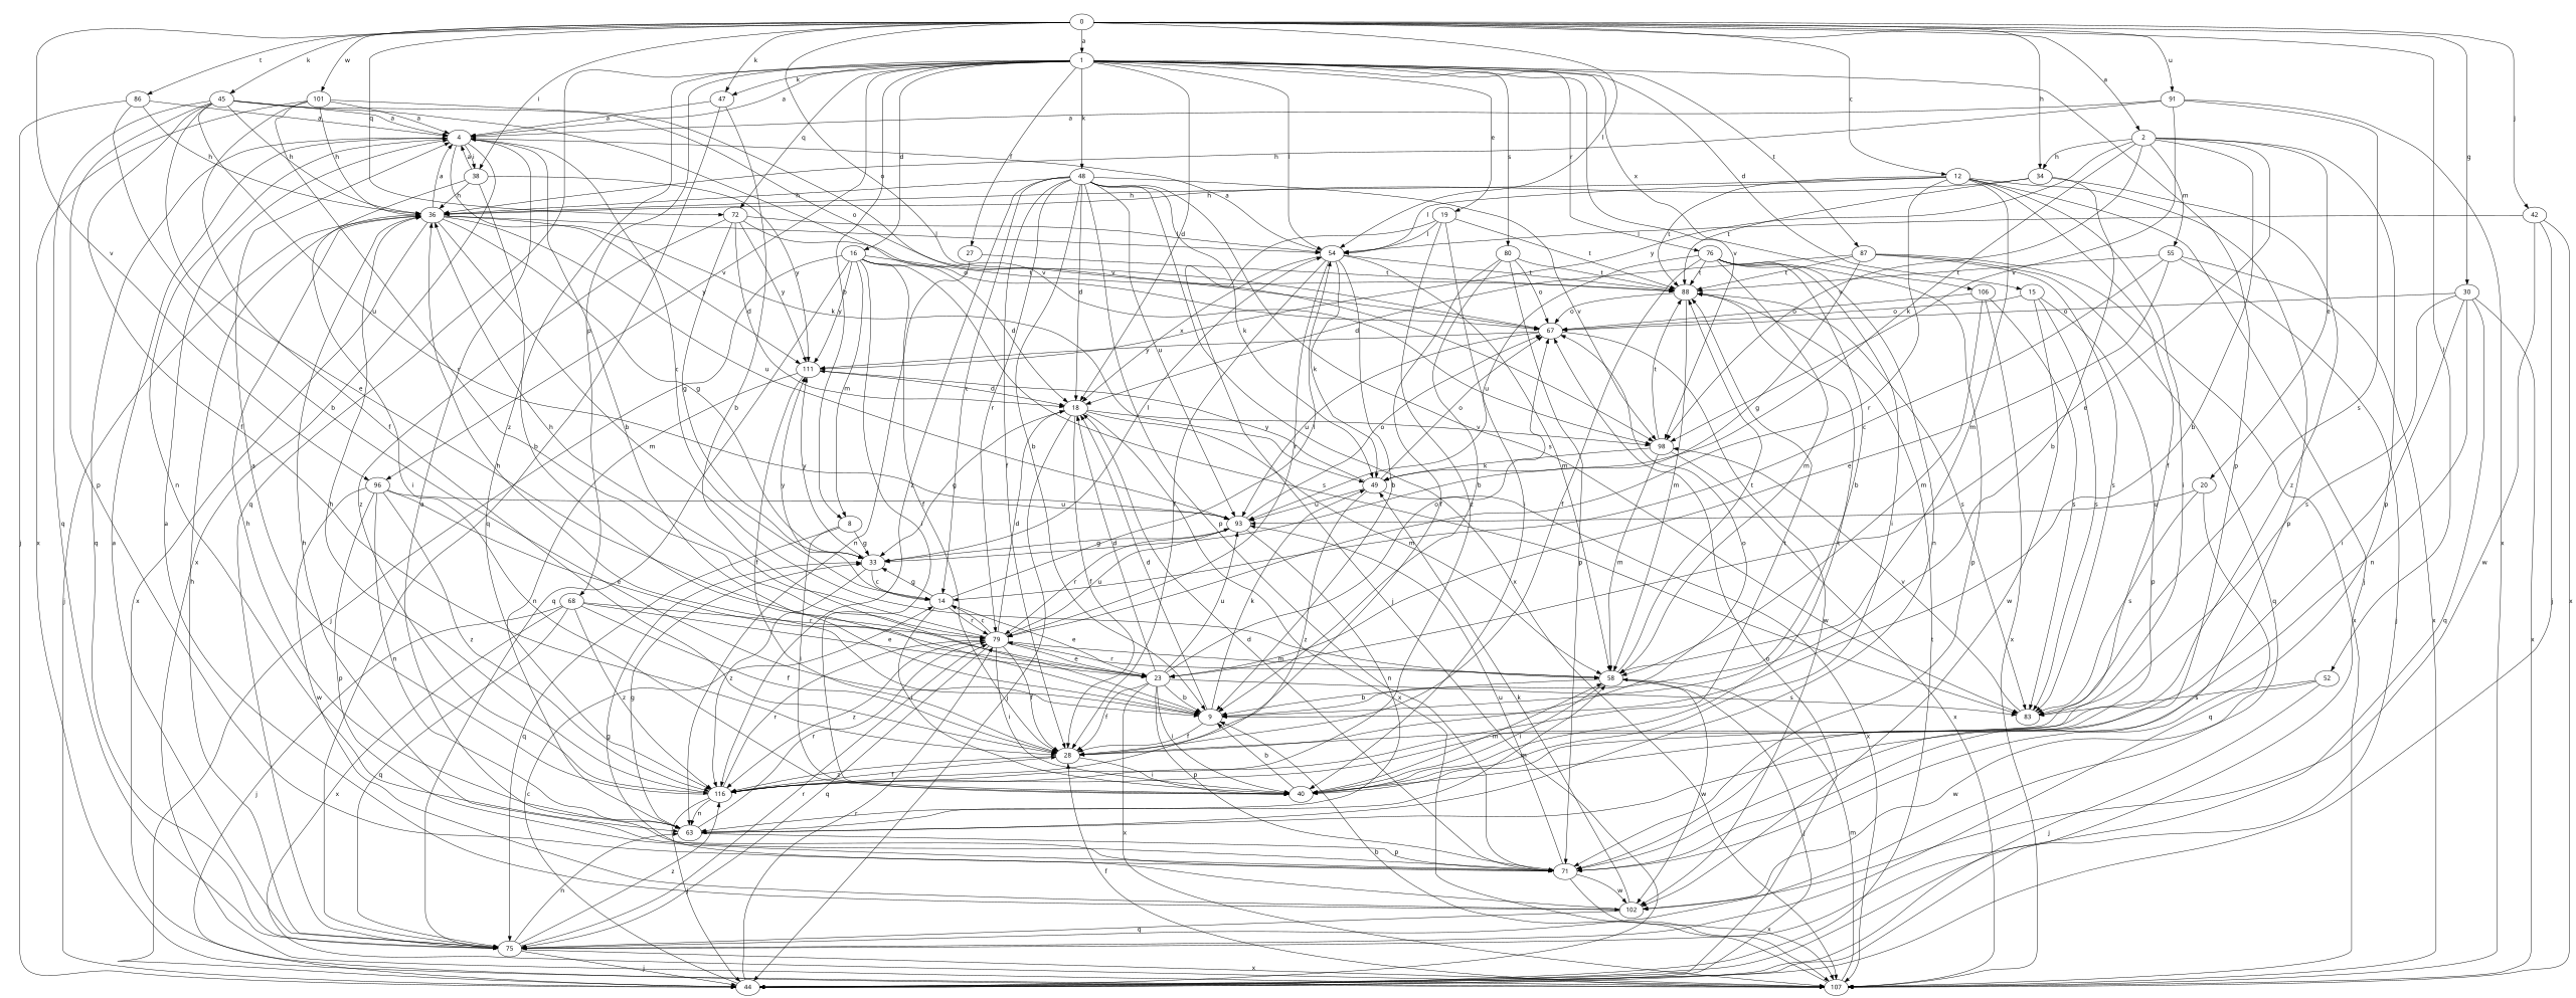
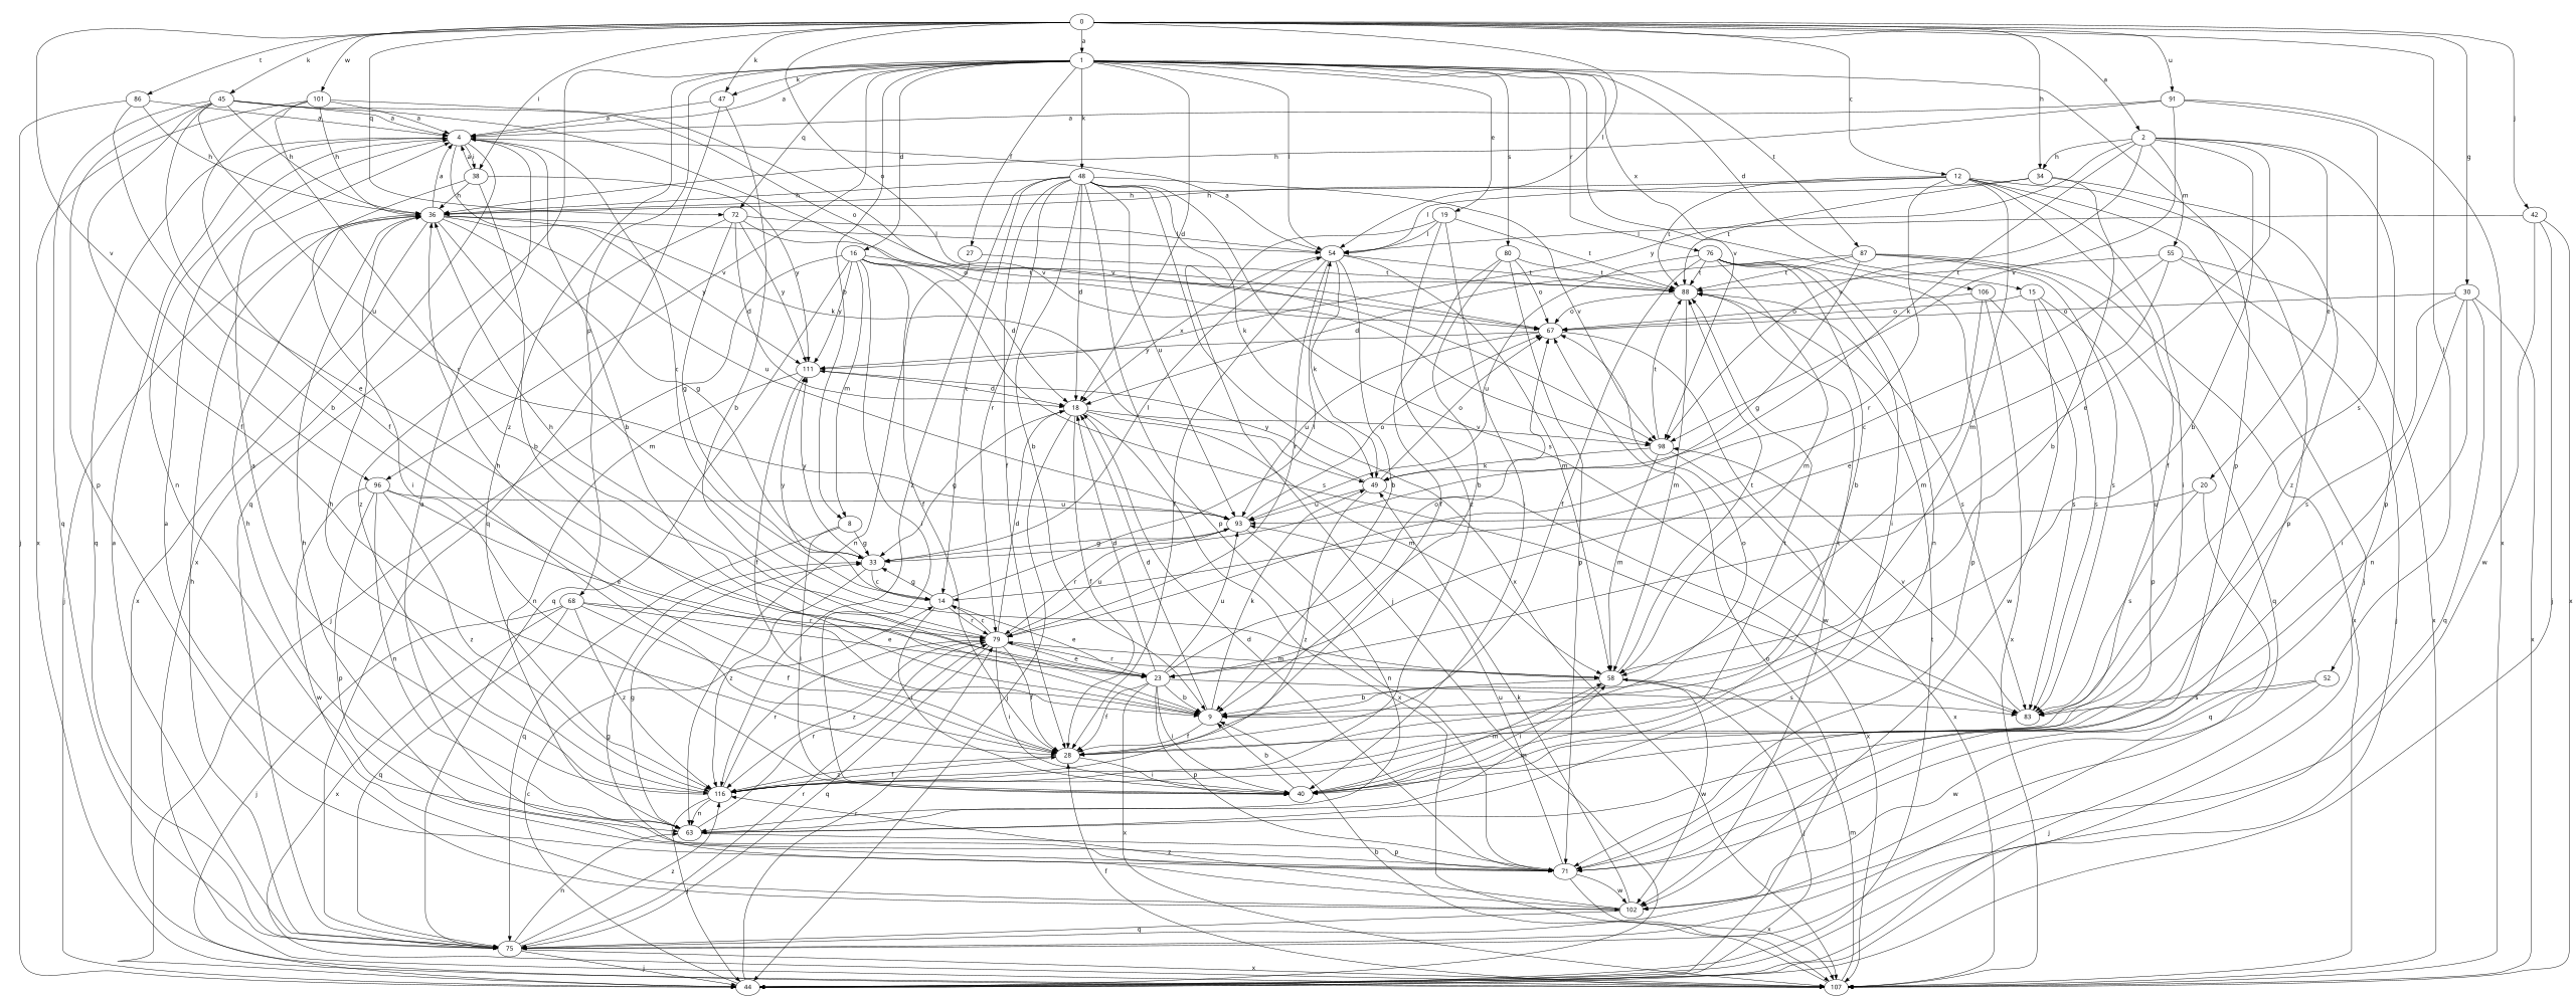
  strict digraph {
    fontname="Noto Sans"
    node [fontname="Noto Sans"]
    edge [fontname="Noto Sans"]
    0
    1
    2
    12
    30
    34
    38
    42
    45
    47
    52
    54
    67
    72
    86
    91
    96
    101
    4
    8
    15
    16
    18
    19
    27
    48
    68
    71
    75
    76
    80
    87
    98
    106
    116
    9
    20
    23
    49
    55
    111
    40
    28
    36
    44
    58
    79
    88
    63
    107
    83
    102
    93
    33
    14
    0 -> 1 [label=a]
    0 -> 2 [label=a]
    0 -> 12 [label=c]
    0 -> 30 [label=g]
    0 -> 34 [label=h]
    0 -> 38 [label=i]
    0 -> 42 [label=j]
    0 -> 45 [label=k]
    0 -> 47 [label=k]
    0 -> 52 [label=l]
    0 -> 54 [label=l]
    0 -> 67 [label=o]
    0 -> 72 [label=q]
    0 -> 86 [label=t]
    0 -> 91 [label=u]
    0 -> 96 [label=v]
    0 -> 101 [label=w]
    1 -> 47 [label=k]
    1 -> 54 [label=l]
    1 -> 72 [label=q]
    1 -> 96 [label=v]
    1 -> 4 [label=a]
    1 -> 8 [label=b]
    1 -> 15 [label=d]
    1 -> 16 [label=d]
    1 -> 18 [label=d]
    1 -> 19 [label=e]
    1 -> 27 [label=f]
    1 -> 48 [label=k]
    1 -> 68 [label=p]
    1 -> 71 [label=p]
    1 -> 75 [label=q]
    1 -> 76 [label=r]
    1 -> 80 [label=s]
    1 -> 87 [label=t]
    1 -> 98 [label=v]
    1 -> 106 [label=x]
    1 -> 116 [label=z]
    2 -> 34 [label=h]
    2 -> 71 [label=p]
    2 -> 98 [label=v]
    2 -> 9 [label=b]
    2 -> 20 [label=e]
    2 -> 23 [label=e]
    2 -> 49 [label=k]
    2 -> 55 [label=m]
    2 -> 111 [label=y]
    12 -> 54 [label=l]
    12 -> 71 [label=p]
    12 -> 40 [label=i]
    12 -> 28 [label=f]
    12 -> 36 [label=h]
    12 -> 44 [label=j]
    12 -> 58 [label=m]
    12 -> 79 [label=r]
    12 -> 88 [label=t]
    30 -> 67 [label=o]
    30 -> 75 [label=q]
    30 -> 40 [label=i]
    30 -> 63 [label=n]
    30 -> 107 [label=x]
    30 -> 83 [label=s]
    34 -> 116 [label=z]
    34 -> 9 [label=b]
    34 -> 36 [label=h]
    34 -> 88 [label=t]
    38 -> 4 [label=a]
    38 -> 9 [label=b]
    38 -> 111 [label=y]
    38 -> 40 [label=i]
    38 -> 36 [label=h]
    42 -> 54 [label=l]
    42 -> 44 [label=j]
    42 -> 107 [label=x]
    42 -> 102 [label=w]
    45 -> 67 [label=o]
    45 -> 4 [label=a]
    45 -> 71 [label=p]
    45 -> 75 [label=q]
    45 -> 98 [label=v]
    45 -> 23 [label=e]
    45 -> 28 [label=f]
    45 -> 36 [label=h]
    45 -> 93 [label=u]
    47 -> 4 [label=a]
    47 -> 75 [label=q]
    47 -> 9 [label=b]
    52 -> 44 [label=j]
    52 -> 83 [label=s]
    52 -> 102 [label=w]
    54 -> 4 [label=a]
    54 -> 18 [label=x]
    54 -> 9 [label=b]
    54 -> 49 [label=k]
    54 -> 28 [label=f]
    54 -> 58 [label=m]
    54 -> 79 [label=r]
    54 -> 88 [label=t]
    67 -> 111 [label=y]
    67 -> 102 [label=w]
    67 -> 93 [label=u]
    72 -> 54 [label=l]
    72 -> 67 [label=o]
    72 -> 18 [label=d]
    72 -> 116 [label=z]
    72 -> 111 [label=y]
    72 -> 33 [label=g]
    86 -> 4 [label=a]
    86 -> 9 [label=b]
    86 -> 36 [label=h]
    86 -> 44 [label=j]
    91 -> 4 [label=a]
    91 -> 98 [label=v]
    91 -> 36 [label=h]
    91 -> 107 [label=x]
    91 -> 83 [label=s]
    96 -> 71 [label=p]
    96 -> 116 [label=z]
    96 -> 23 [label=e]
    96 -> 63 [label=n]
    96 -> 102 [label=w]
    96 -> 93 [label=u]
    101 -> 4 [label=a]
    101 -> 98 [label=v]
    101 -> 28 [label=f]
    101 -> 36 [label=h]
    101 -> 79 [label=r]
    101 -> 107 [label=x]
    4 -> 38 [label=i]
    4 -> 75 [label=q]
    4 -> 9 [label=b]
    4 -> 49 [label=k]
    4 -> 63 [label=n]
    4 -> 107 [label=x]
    4 -> 14 [label=c]
    8 -> 75 [label=q]
    8 -> 40 [label=i]
    8 -> 33 [label=g]
    15 -> 67 [label=o]
    15 -> 71 [label=p]
    15 -> 83 [label=s]
    15 -> 102 [label=w]
    16 -> 8 [label=m]
    16 -> 18 [label=d]
    16 -> 75 [label=q]
    16 -> 111 [label=y]
    16 -> 40 [label=i]
    16 -> 28 [label=f]
    16 -> 44 [label=j]
    16 -> 88 [label=t]
    16 -> 83 [label=s]
    18 -> 98 [label=v]
    18 -> 28 [label=f]
    18 -> 44 [label=j]
    18 -> 58 [label=m]
    18 -> 107 [label=x]
    18 -> 33 [label=g]
    19 -> 54 [label=l]
    19 -> 116 [label=z]
    19 -> 40 [label=i]
    19 -> 44 [label=j]
    19 -> 88 [label=t]
    27 -> 88 [label=t]
    27 -> 63 [label=n]
    48 -> 18 [label=d]
    48 -> 71 [label=p]
    48 -> 98 [label=v]
    48 -> 116 [label=z]
    48 -> 9 [label=b]
    48 -> 49 [label=k]
    48 -> 28 [label=f]
    48 -> 36 [label=h]
    48 -> 79 [label=r]
    48 -> 107 [label=x]
    48 -> 83 [label=s]
    48 -> 93 [label=u]
    48 -> 14 [label=c]
    68 -> 75 [label=q]
    68 -> 116 [label=z]
    68 -> 23 [label=e]
    68 -> 28 [label=f]
    68 -> 44 [label=j]
    68 -> 79 [label=r]
    68 -> 107 [label=x]
    71 -> 4 [label=a]
    71 -> 18 [label=d]
    71 -> 36 [label=h]
    71 -> 107 [label=x]
    71 -> 102 [label=w]
    71 -> 93 [label=u]
    75 -> 4 [label=a]
    75 -> 116 [label=z]
    75 -> 36 [label=h]
    75 -> 44 [label=j]
    75 -> 79 [label=r]
    75 -> 63 [label=n]
    75 -> 107 [label=x]
    76 -> 71 [label=p]
    76 -> 9 [label=b]
    76 -> 40 [label=i]
    76 -> 28 [label=f]
    76 -> 58 [label=m]
    76 -> 88 [label=t]
    76 -> 63 [label=n]
    76 -> 93 [label=u]
    80 -> 67 [label=o]
    80 -> 71 [label=p]
    80 -> 9 [label=b]
    80 -> 28 [label=f]
    80 -> 88 [label=t]
    87 -> 18 [label=d]
    87 -> 75 [label=q]
    87 -> 88 [label=t]
    87 -> 107 [label=x]
    87 -> 83 [label=s]
    87 -> 33 [label=g]
    98 -> 49 [label=k]
    98 -> 58 [label=m]
    98 -> 88 [label=t]
    98 -> 107 [label=x]
    106 -> 67 [label=o]
    106 -> 58 [label=m]
    106 -> 107 [label=x]
    106 -> 83 [label=s]
    116 -> 4 [label=a]
    116 -> 28 [label=f]
    116 -> 36 [label=h]
    116 -> 44 [label=j]
    116 -> 79 [label=r]
    116 -> 88 [label=t]
    116 -> 63 [label=n]
    9 -> 18 [label=d]
    9 -> 49 [label=k]
    9 -> 28 [label=f]
    9 -> 36 [label=h]
    20 -> 75 [label=q]
    20 -> 83 [label=s]
    20 -> 93 [label=u]
    23 -> 67 [label=o]
    23 -> 18 [label=d]
    23 -> 71 [label=p]
    23 -> 9 [label=b]
    23 -> 40 [label=i]
    23 -> 28 [label=f]
    23 -> 107 [label=x]
    23 -> 83 [label=s]
    23 -> 93 [label=u]
    49 -> 67 [label=o]
    49 -> 116 [label=z]
    49 -> 111 [label=y]
    49 -> 107 [label=x]
    49 -> 93 [label=u]
    55 -> 23 [label=e]
    55 -> 44 [label=j]
    55 -> 88 [label=t]
    55 -> 107 [label=x]
    55 -> 14 [label=c]
    111 -> 18 [label=d]
    111 -> 28 [label=f]
    111 -> 63 [label=n]
    40 -> 9 [label=b]
    40 -> 58 [label=m]
    40 -> 88 [label=t]
    28 -> 67 [label=o]
    28 -> 116 [label=z]
    28 -> 40 [label=i]
    36 -> 54 [label=l]
    36 -> 4 [label=a]
    36 -> 111 [label=y]
    36 -> 44 [label=j]
    36 -> 58 [label=m]
    36 -> 107 [label=x]
    36 -> 93 [label=u]
    36 -> 33 [label=g]
    44 -> 67 [label=o]
    44 -> 79 [label=r]
    44 -> 88 [label=t]
    44 -> 14 [label=c]
    58 -> 9 [label=b]
    58 -> 40 [label=i]
    58 -> 44 [label=j]
    58 -> 79 [label=r]
    58 -> 88 [label=t]
    58 -> 102 [label=w]
    79 -> 18 [label=d]
    79 -> 75 [label=q]
    79 -> 116 [label=z]
    79 -> 23 [label=e]
    79 -> 40 [label=i]
    79 -> 28 [label=f]
    79 -> 36 [label=h]
    79 -> 58 [label=m]
    79 -> 93 [label=u]
    79 -> 14 [label=c]
    88 -> 67 [label=o]
    88 -> 58 [label=m]
    88 -> 83 [label=s]
    63 -> 71 [label=p]
    63 -> 36 [label=h]
    63 -> 58 [label=m]
    63 -> 79 [label=r]
    63 -> 33 [label=g]
    107 -> 9 [label=b]
    107 -> 28 [label=f]
    107 -> 58 [label=m]
    83 -> 98 [label=v]
    102 -> 4 [label=a]
    102 -> 75 [label=q]
+   102 -> 116 [label=z]
    102 -> 49 [label=k]
    102 -> 33 [label=g]
    93 -> 67 [label=o]
    93 -> 79 [label=r]
    93 -> 63 [label=n]
    93 -> 33 [label=g]
    33 -> 54 [label=l]
    33 -> 116 [label=z]
    33 -> 111 [label=y]
    33 -> 14 [label=c]
    14 -> 54 [label=l]
    14 -> 23 [label=e]
    14 -> 111 [label=y]
    14 -> 40 [label=i]
    14 -> 79 [label=r]
    14 -> 33 [label=g]
  }
